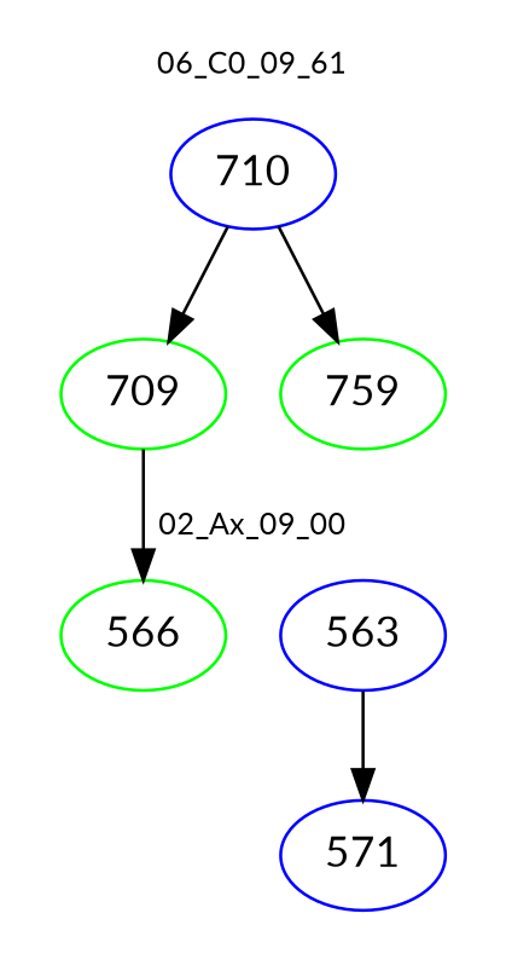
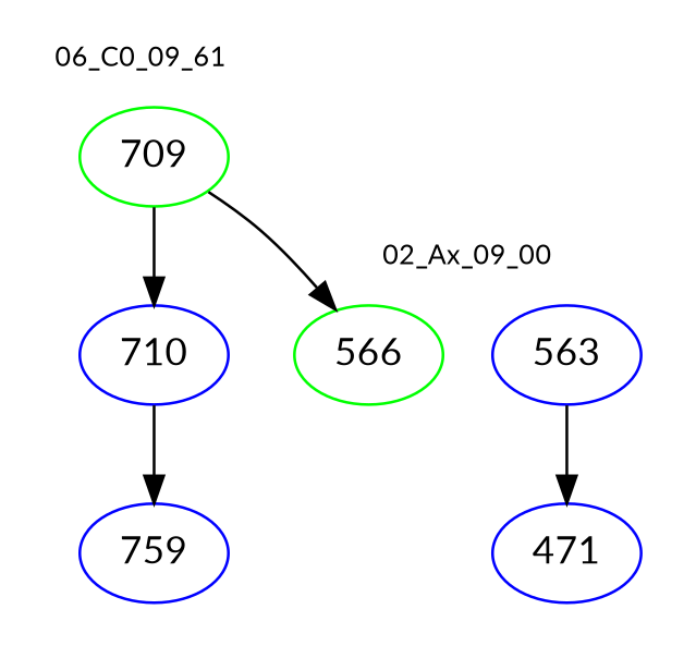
  digraph {
    fontname=Lato
    node [color=blue fontname=Lato]
    edge [color=black fontname=Lato]
    n1 [label=563]
-   n2 [label=571]
+   n2 [label=471]
    n3 [color=green label=566]
    n4 [label=710]
    n5 [color=green label=709]
-   n6 [color=green label=759]
+   n6 [label=759]
    subgraph cluster_1 {
      color=white
      fontsize=10
      label="02_Ax_09_00"
      n1
      n2
      n3
    }
    subgraph cluster_2 {
      color=white
      fontsize=10
      label="06_C0_09_61"
      n4
      n5
      n6
    }
    n1 -> n2
-   n4 -> n5
+   n5 -> n4
    n4 -> n6
    n5 -> n3
  }
